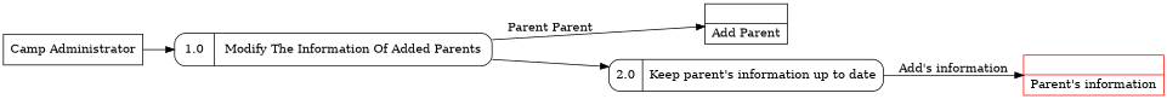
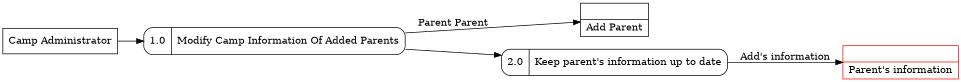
  digraph {
    rankdir=LR
    node [shape=record]
    n1 [label="<f0>  |<f1> Add Parent "]
    n2 [label="Camp Administrator" shape=box]
-   n3 [label="{<f0> 1.0|<f1> Modify The Information Of Added Parents }" shape=Mrecord]
+   n3 [label="{<f0> 1.0|<f1> Modify Camp Information Of Added Parents }" shape=Mrecord]
    n4 [label="{<f0> 2.0|<f1> Keep parent's information up to date }" shape=Mrecord]
    n5 [color=red label="<f0>  |<f1> Parent's information "]
    n2 -> n3
    n3 -> n1 [label="Parent Parent"]
    n3 -> n4
    n4 -> n5 [label="Add's information"]
  }
